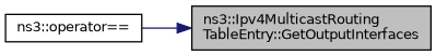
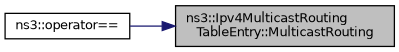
  digraph {
    rankdir=RL
    node [color=black fontname=Helvetica fontsize=10 shape=record style=filled]
-   n1 [fillcolor=grey75 fontcolor=black height=0.2 label="ns3::Ipv4MulticastRouting\lTableEntry::GetOutputInterfaces" width=0.4]
+   n1 [fillcolor=grey75 fontcolor=black height=0.2 label="ns3::Ipv4MulticastRouting\lTableEntry::MulticastRouting" width=0.4]
    n2 [fillcolor=white height=0.2 label="ns3::operator==" width=0.4]
    n1 -> n2 [color=midnightblue dir=back fontname=Helvetica fontsize=10 labelfontname=Helvetica labelfontsize=10 style=solid]
  }
